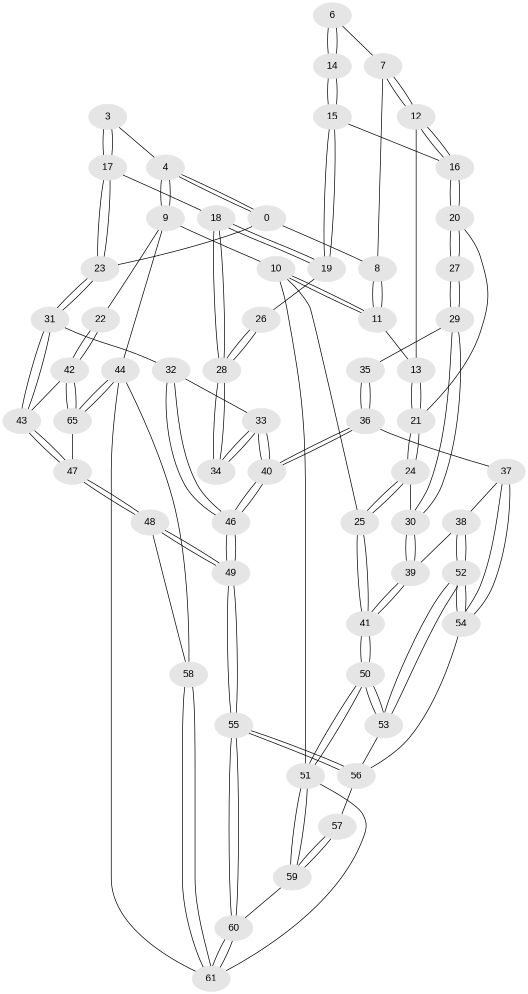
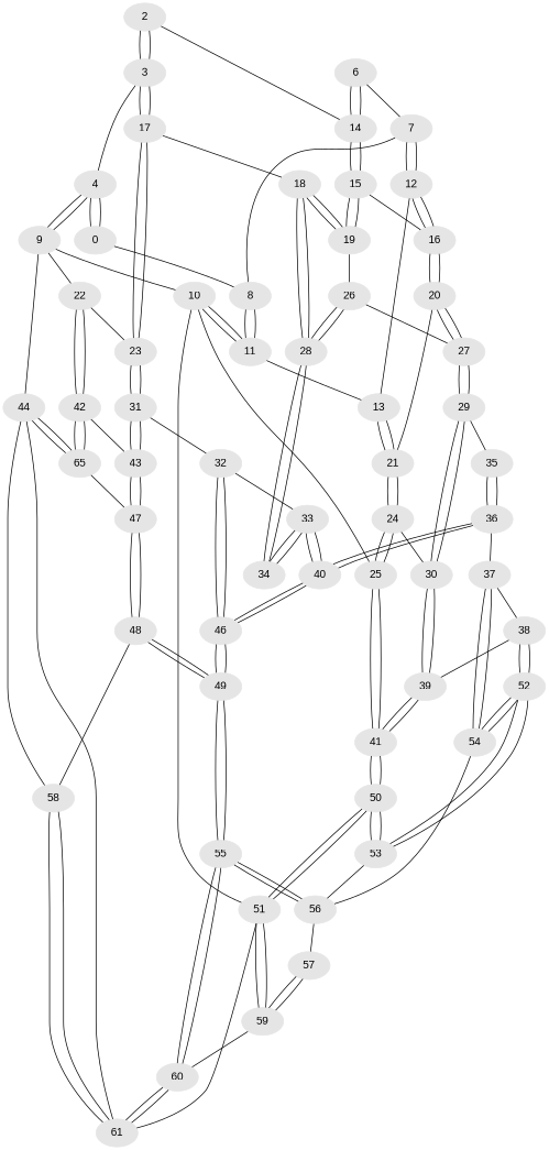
  graph {
    fontname="Liberation Sans"
    node [color=gray90 fontname="Liberation Sans" style=filled]
    edge [fontname="Liberation Sans"]
+   2
    3
    14
    6
    7
    4
    17
    15
    n9 [label=0]
    9
    18
    23
    8
    10
    22
    44
    11
    12
    13
    16
    25
    51
    42
    n24 [label=65]
    58
    61
    41
    59
    21
    20
    24
    19
    26
    27
    28
    31
    34
    29
    30
    43
    32
    39
    50
    35
    36
    33
    46
    47
    40
    49
    37
    38
    54
    52
    56
    53
    48
    55
    60
    57
+   2 -- 3
+   2 -- 3
+   2 -- 14
    3 -- 4
    3 -- 17
    3 -- 17
    14 -- 15
    14 -- 15
    6 -- 14
    6 -- 14
    6 -- 7
    7 -- 8
    7 -- 12
    7 -- 12
    4 -- n9
    4 -- n9
    4 -- 9
    4 -- 9
    17 -- 18
    17 -- 23
    17 -- 23
    15 -- 16
    15 -- 19
    15 -- 19
    n9 -- 8
    9 -- 10
    9 -- 22
    9 -- 44
    18 -- 19
    18 -- 19
    18 -- 28
    18 -- 28
    23 -- 31
    23 -- 31
    8 -- 11
    8 -- 11
    10 -- 11
    10 -- 11
    10 -- 25
    10 -- 51
-   n9 -- 23
+   22 -- 23
    22 -- 42
    22 -- 42
    44 -- n24
    44 -- n24
    44 -- 58
    44 -- 61
    11 -- 13
    12 -- 13
    12 -- 16
    12 -- 16
    13 -- 21
    13 -- 21
    16 -- 20
    16 -- 20
    25 -- 41
    25 -- 41
    51 -- 61
    51 -- 59
    51 -- 59
    42 -- n24
    42 -- n24
    42 -- 43
    n24 -- 47
    58 -- 61
    58 -- 61
    41 -- 50
    41 -- 50
    59 -- 60
    21 -- 24
    21 -- 24
    20 -- 21
    20 -- 27
    20 -- 27
    24 -- 25
    24 -- 25
    24 -- 30
    19 -- 26
+   26 -- 27
    26 -- 28
    26 -- 28
    27 -- 29
    27 -- 29
    28 -- 34
    28 -- 34
    31 -- 43
    31 -- 43
    31 -- 32
    29 -- 30
    29 -- 30
    29 -- 35
    30 -- 39
    30 -- 39
    43 -- 47
    43 -- 47
    32 -- 33
    32 -- 46
    32 -- 46
    39 -- 41
    39 -- 41
    50 -- 51
    50 -- 51
    50 -- 53
    50 -- 53
    35 -- 36
    35 -- 36
    36 -- 40
    36 -- 40
    36 -- 37
    33 -- 34
    33 -- 34
    33 -- 40
    33 -- 40
    46 -- 49
    46 -- 49
    47 -- 48
    47 -- 48
    40 -- 46
    40 -- 46
    49 -- 55
    49 -- 55
    37 -- 38
    37 -- 54
    37 -- 54
    38 -- 39
    38 -- 52
    38 -- 52
    54 -- 56
    52 -- 54
    52 -- 54
    52 -- 53
    52 -- 53
    56 -- 57
    53 -- 56
    48 -- 58
    48 -- 49
    48 -- 49
    55 -- 56
    55 -- 56
    55 -- 60
    55 -- 60
    60 -- 61
    60 -- 61
    57 -- 59
    57 -- 59
  }
